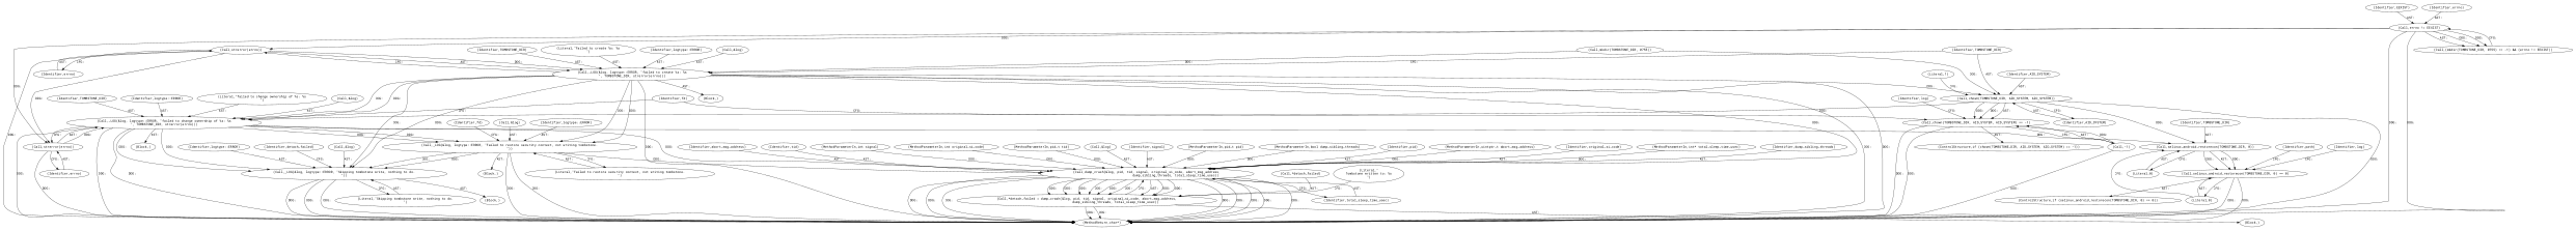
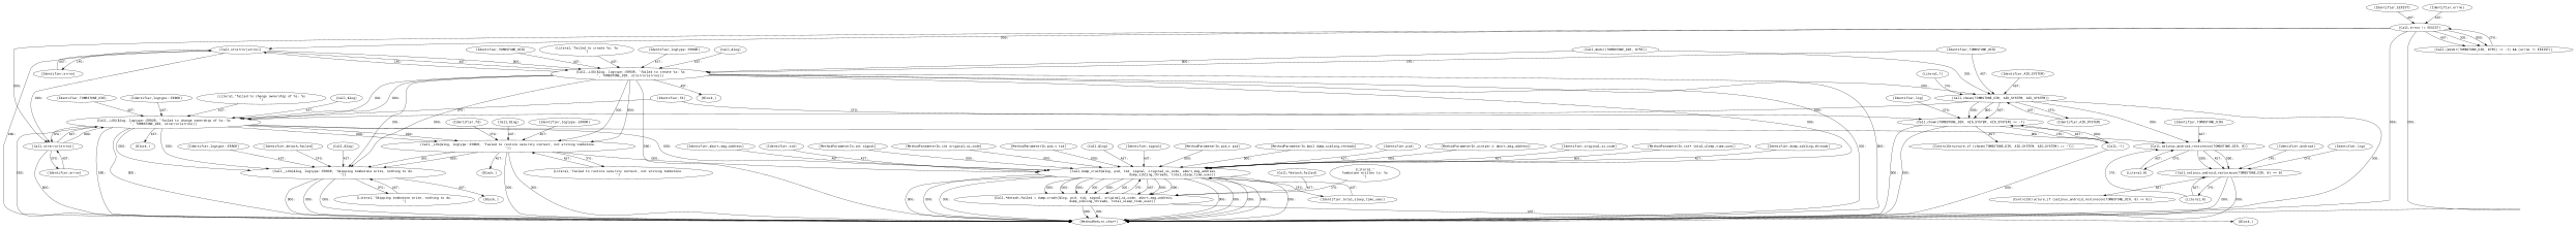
  digraph {
    fontname="Roboto Mono"
    node [fontname="Roboto Mono"]
    edge [fontname="Roboto Mono"]
    n1 [label="(Call,strerror(errno))"]
    n2 [label="(Call,_LOG(&log, logtype::ERROR, \"failed to create %s: %s\n\", TOMBSTONE_DIR, strerror(errno)))"]
    n3 [label="(Call,strerror(errno))"]
    n4 [label="(Identifier,errno)"]
    n5 [label="(MethodReturn,char*)"]
    n6 [label="(Call,chown(TOMBSTONE_DIR, AID_SYSTEM, AID_SYSTEM))"]
    n7 [label="(Call,_LOG(&log, logtype::ERROR, \"failed to change ownership of %s: %s\n\", TOMBSTONE_DIR, strerror(errno)))"]
    n8 [label="(Call,_LOG(&log, logtype::ERROR, \"Failed to restore security context, not writing tombstone.\n\"))"]
    n9 [label="(Call,_LOG(&log, logtype::ERROR, \"Skipping tombstone write, nothing to do.\n\"))"]
    n10 [label="(Call,dump_crash(&log, pid, tid, signal, original_si_code, abort_msg_address,\n                              dump_sibling_threads, total_sleep_time_usec))"]
    n11 [label="(Block,)"]
    n12 [label="(Identifier,errno)"]
    n13 [label="(Call,errno != EEXIST)"]
    n14 [label="(Call,(mkdir(TOMBSTONE_DIR, 0755) == -1) && (errno != EEXIST))"]
    n15 [label="(Identifier,EEXIST)"]
    n16 [label="(Call,chown(TOMBSTONE_DIR, AID_SYSTEM, AID_SYSTEM) == -1)"]
    n17 [label="(Call,selinux_android_restorecon(TOMBSTONE_DIR, 0))"]
    n18 [label="(Identifier,AID_SYSTEM)"]
    n19 [label="(Block,)"]
    n20 [label="(Literal,\"Failed to restore security context, not writing tombstone.\n\")"]
    n21 [label="(Block,)"]
    n22 [label="(Block,)"]
    n23 [label="(Literal,\"Skipping tombstone write, nothing to do.\n\")"]
    n24 [label="(Call,*detach_failed = dump_crash(&log, pid, tid, signal, original_si_code, abort_msg_address,\n                              dump_sibling_threads, total_sleep_time_usec))"]
    n25 [label="(Identifier,total_sleep_time_usec)"]
    n26 [label="(ControlStructure,if (chown(TOMBSTONE_DIR, AID_SYSTEM, AID_SYSTEM) == -1))"]
    n27 [label="(Call,-1)"]
    n28 [label="(Call,selinux_android_restorecon(TOMBSTONE_DIR, 0) == 0)"]
    n29 [label="(Literal,0)"]
    n30 [label="(ControlStructure,if (selinux_android_restorecon(TOMBSTONE_DIR, 0) == 0))"]
    n31 [label="(Literal,0)"]
    n32 [label="(Block,)"]
    n33 [label="(Identifier,abort_msg_address)"]
    n34 [label="(Identifier,log)"]
    n35 [label="(Identifier,AID_SYSTEM)"]
    n36 [label="(Identifier,tid)"]
    n37 [label="(Literal,\"failed to create %s: %s\n\")"]
    n38 [label="(MethodParameterIn,int signal)"]
    n39 [label="(Call,&log)"]
    n40 [label="(MethodParameterIn,int original_si_code)"]
    n41 [label="(MethodParameterIn,pid_t tid)"]
    n42 [label="(Identifier,TOMBSTONE_DIR)"]
-   n43 [label="(Identifier,path)"]
+   n43 [label="(Identifier,android)"]
    n44 [label="(Identifier,log)"]
    n45 [label="(Identifier,logtype::ERROR)"]
    n46 [label="(Identifier,logtype::ERROR)"]
    n47 [label="(Identifier,detach_failed)"]
    n48 [label="(Identifier,errno)"]
    n49 [label="(Identifier,logtype::ERROR)"]
    n50 [label="(Call,&log)"]
    n51 [label="(Identifier,fd)"]
    n52 [label="(Identifier,signal)"]
    n53 [label="(Call,&log)"]
    n54 [label="(Identifier,fd)"]
    n55 [label="(MethodParameterIn,pid_t pid)"]
    n56 [label="(MethodParameterIn,bool dump_sibling_threads)"]
    n57 [label="(Call,*detach_failed)"]
    n58 [label="(Identifier,pid)"]
    n59 [label="(Literal,\"\nTombstone written to: %s\n\")"]
    n60 [label="(Literal,\"failed to change ownership of %s: %s\n\")"]
    n61 [label="(Call,&log)"]
    n62 [label="(MethodParameterIn,uintptr_t abort_msg_address)"]
    n63 [label="(Identifier,TOMBSTONE_DIR)"]
    n64 [label="(Identifier,original_si_code)"]
    n65 [label="(Identifier,TOMBSTONE_DIR)"]
    n66 [label="(MethodParameterIn,int* total_sleep_time_usec)"]
    n67 [label="(Literal,1)"]
    n68 [label="(Call,&log)"]
    n69 [label="(Identifier,dump_sibling_threads)"]
    n70 [label="(Identifier,TOMBSTONE_DIR)"]
    n71 [label="(Call,mkdir(TOMBSTONE_DIR, 0755))"]
    n72 [label="(Identifier,logtype::ERROR)"]
    n1 -> n2 [label="AST: "]
    n1 -> n2 [label="DDG: "]
    n1 -> n3 [label="DDG: "]
    n1 -> n4 [label="CFG: "]
    n1 -> n5 [label="DDG: "]
    n2 -> n1 [label="CFG: "]
    n2 -> n5 [label="DDG: "]
    n2 -> n5 [label="DDG: "]
    n2 -> n5 [label="DDG: "]
    n2 -> n6 [label="DDG: "]
    n2 -> n7 [label="DDG: "]
    n2 -> n7 [label="DDG: "]
    n2 -> n8 [label="DDG: "]
    n2 -> n8 [label="DDG: "]
    n2 -> n9 [label="DDG: "]
    n2 -> n9 [label="DDG: "]
    n2 -> n10 [label="DDG: "]
    n2 -> n11 [label="AST: "]
    n3 -> n5 [label="DDG: "]
    n3 -> n7 [label="AST: "]
    n3 -> n7 [label="DDG: "]
    n3 -> n12 [label="CFG: "]
    n4 -> n1 [label="AST: "]
    n6 -> n5 [label="DDG: "]
    n6 -> n7 [label="DDG: "]
    n6 -> n16 [label="AST: "]
    n6 -> n16 [label="DDG: "]
    n6 -> n16 [label="DDG: "]
    n6 -> n17 [label="DDG: "]
    n6 -> n18 [label="CFG: "]
    n7 -> n3 [label="CFG: "]
    n7 -> n5 [label="DDG: "]
    n7 -> n5 [label="DDG: "]
    n7 -> n5 [label="DDG: "]
    n7 -> n8 [label="DDG: "]
    n7 -> n8 [label="DDG: "]
    n7 -> n9 [label="DDG: "]
    n7 -> n9 [label="DDG: "]
    n7 -> n10 [label="DDG: "]
    n7 -> n17 [label="DDG: "]
    n7 -> n19 [label="AST: "]
    n8 -> n5 [label="DDG: "]
    n8 -> n5 [label="DDG: "]
    n8 -> n9 [label="DDG: "]
    n8 -> n9 [label="DDG: "]
    n8 -> n10 [label="DDG: "]
    n8 -> n20 [label="CFG: "]
    n8 -> n21 [label="AST: "]
    n9 -> n5 [label="DDG: "]
    n9 -> n5 [label="DDG: "]
    n9 -> n5 [label="DDG: "]
    n9 -> n22 [label="AST: "]
    n9 -> n23 [label="CFG: "]
    n10 -> n5 [label="DDG: "]
    n10 -> n5 [label="DDG: "]
    n10 -> n5 [label="DDG: "]
    n10 -> n5 [label="DDG: "]
    n10 -> n5 [label="DDG: "]
    n10 -> n5 [label="DDG: "]
    n10 -> n5 [label="DDG: "]
    n10 -> n5 [label="DDG: "]
    n10 -> n24 [label="AST: "]
    n10 -> n24 [label="DDG: "]
    n10 -> n24 [label="DDG: "]
    n10 -> n24 [label="DDG: "]
    n10 -> n24 [label="DDG: "]
    n10 -> n24 [label="DDG: "]
    n10 -> n24 [label="DDG: "]
    n10 -> n24 [label="DDG: "]
    n10 -> n24 [label="DDG: "]
    n10 -> n25 [label="CFG: "]
    n12 -> n3 [label="AST: "]
    n13 -> n1 [label="DDG: "]
    n13 -> n3 [label="DDG: "]
    n13 -> n5 [label="DDG: "]
    n13 -> n5 [label="DDG: "]
    n13 -> n14 [label="AST: "]
    n13 -> n14 [label="DDG: "]
    n13 -> n14 [label="DDG: "]
    n14 -> n13 [label="CFG: "]
    n15 -> n13 [label="AST: "]
    n16 -> n5 [label="DDG: "]
    n16 -> n5 [label="DDG: "]
    n16 -> n26 [label="AST: "]
    n16 -> n27 [label="CFG: "]
    n17 -> n28 [label="AST: "]
    n17 -> n28 [label="DDG: "]
    n17 -> n28 [label="DDG: "]
    n17 -> n29 [label="CFG: "]
    n18 -> n6 [label="AST: "]
    n20 -> n8 [label="AST: "]
    n23 -> n9 [label="AST: "]
    n24 -> n5 [label="DDG: "]
    n24 -> n5 [label="DDG: "]
    n24 -> n10 [label="CFG: "]
    n24 -> n32 [label="AST: "]
    n25 -> n10 [label="AST: "]
    n27 -> n5 [label="DDG: "]
    n27 -> n16 [label="AST: "]
    n27 -> n16 [label="DDG: "]
    n28 -> n5 [label="DDG: "]
    n28 -> n5 [label="DDG: "]
    n28 -> n30 [label="AST: "]
    n28 -> n31 [label="CFG: "]
    n29 -> n17 [label="AST: "]
    n31 -> n17 [label="CFG: "]
    n31 -> n28 [label="AST: "]
    n33 -> n10 [label="AST: "]
    n34 -> n28 [label="CFG: "]
    n35 -> n6 [label="AST: "]
    n36 -> n10 [label="AST: "]
    n37 -> n2 [label="AST: "]
    n38 -> n10 [label="DDG: "]
    n39 -> n7 [label="AST: "]
    n40 -> n10 [label="DDG: "]
    n41 -> n10 [label="DDG: "]
    n42 -> n7 [label="AST: "]
    n43 -> n28 [label="CFG: "]
    n44 -> n16 [label="CFG: "]
    n45 -> n7 [label="AST: "]
    n46 -> n9 [label="AST: "]
    n47 -> n9 [label="CFG: "]
    n48 -> n13 [label="AST: "]
    n49 -> n2 [label="AST: "]
    n50 -> n10 [label="AST: "]
    n51 -> n7 [label="CFG: "]
    n51 -> n16 [label="CFG: "]
    n52 -> n10 [label="AST: "]
    n53 -> n2 [label="AST: "]
    n54 -> n8 [label="CFG: "]
    n55 -> n10 [label="DDG: "]
    n56 -> n10 [label="DDG: "]
    n57 -> n24 [label="AST: "]
    n58 -> n10 [label="AST: "]
    n59 -> n24 [label="CFG: "]
    n60 -> n7 [label="AST: "]
    n61 -> n9 [label="AST: "]
    n62 -> n10 [label="DDG: "]
    n63 -> n17 [label="AST: "]
    n64 -> n10 [label="AST: "]
    n65 -> n2 [label="CFG: "]
    n65 -> n6 [label="AST: "]
    n66 -> n10 [label="DDG: "]
    n67 -> n6 [label="CFG: "]
    n68 -> n8 [label="AST: "]
    n69 -> n10 [label="AST: "]
    n70 -> n2 [label="AST: "]
    n71 -> n2 [label="DDG: "]
    n71 -> n6 [label="DDG: "]
    n72 -> n8 [label="AST: "]
  }
